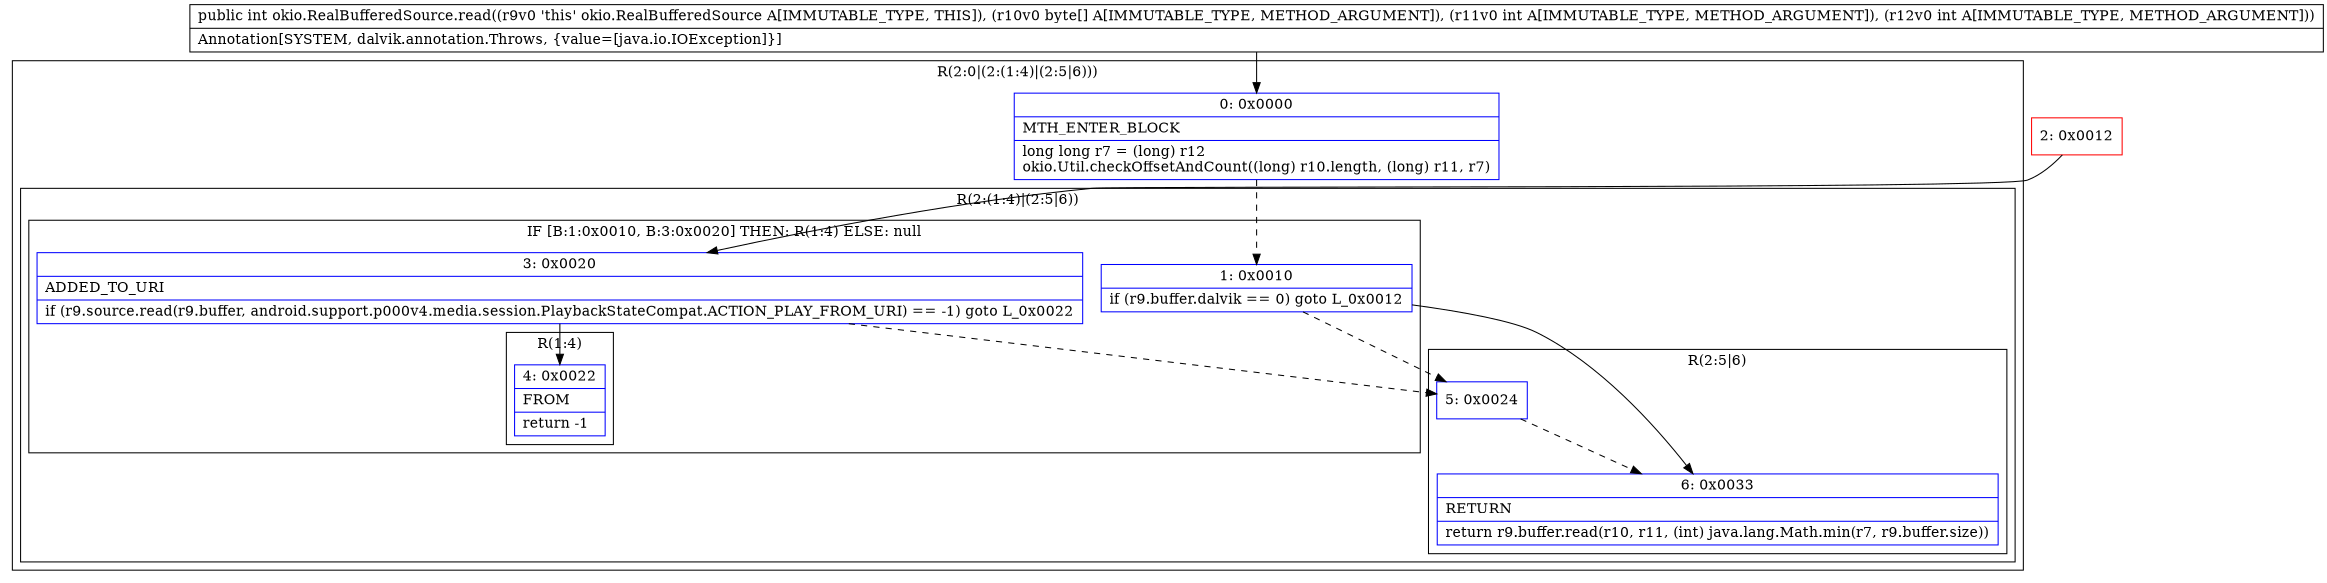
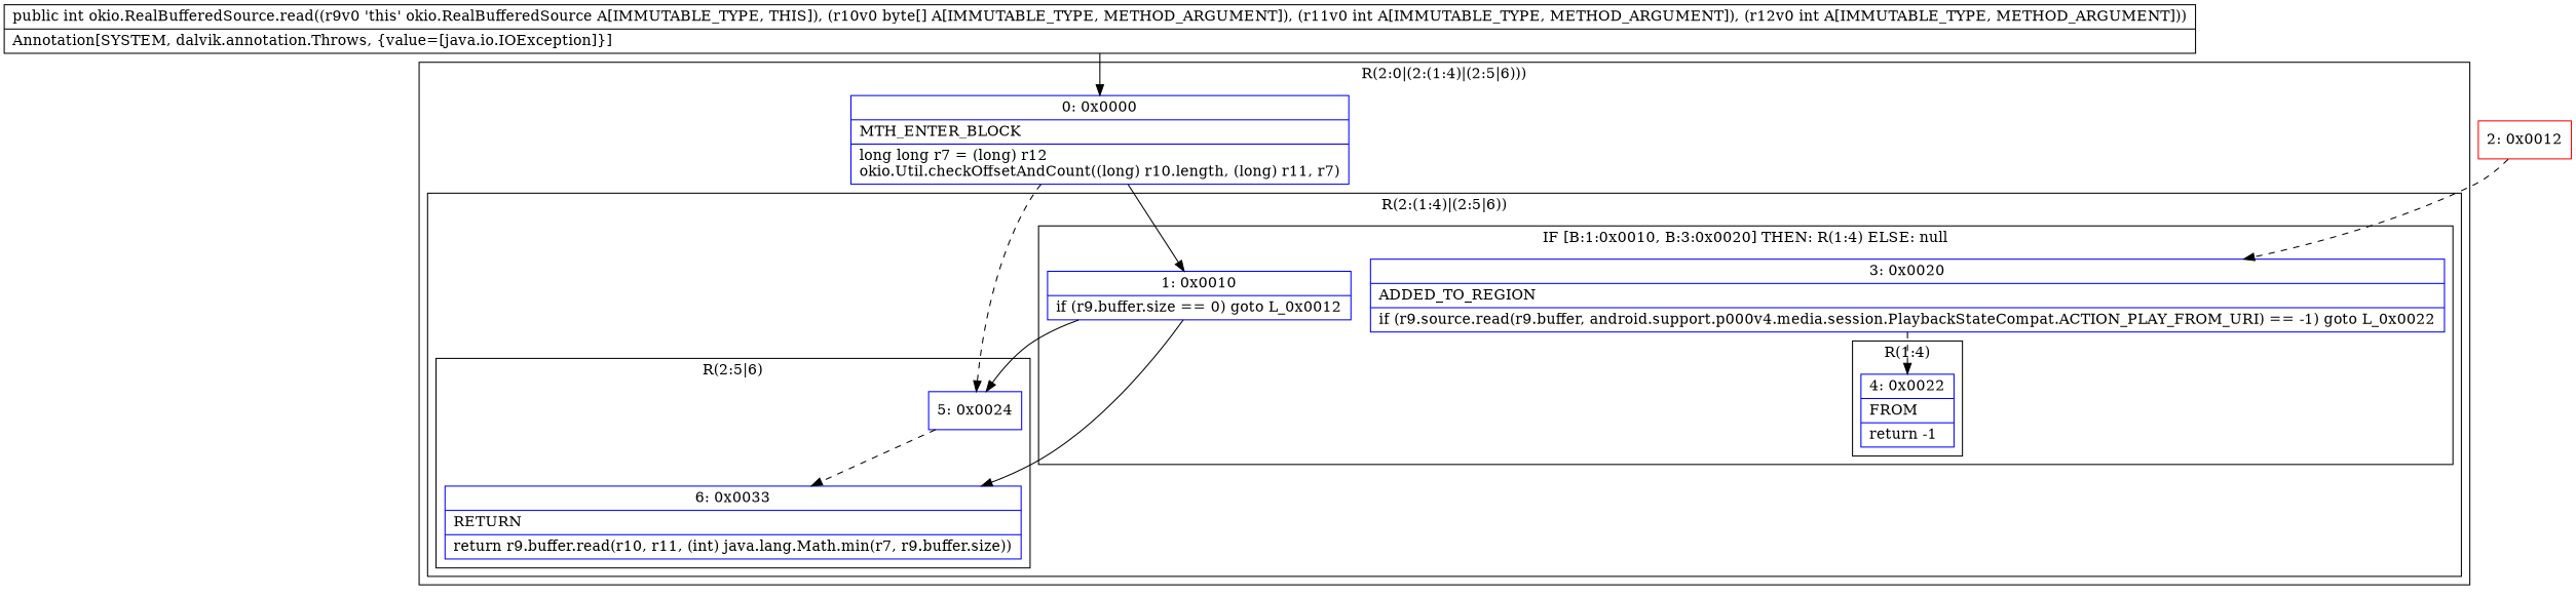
  digraph {
    fontname="DejaVu Serif"
    node [color=blue fontname="DejaVu Serif" shape=record]
    edge [fontname="DejaVu Serif"]
    n1 [label="{4\:\ 0x0022|FROM\l|return \-1\l}"]
-   n2 [label="{1\:\ 0x0010|if (r9.buffer.dalvik == 0) goto L_0x0012\l}"]
-   n3 [label="{3\:\ 0x0020|ADDED_TO_URI\l|if (r9.source.read(r9.buffer, android.support.p000v4.media.session.PlaybackStateCompat.ACTION_PLAY_FROM_URI) == \-1) goto L_0x0022\l}"]
+   n2 [label="{1\:\ 0x0010|if (r9.buffer.size == 0) goto L_0x0012\l}"]
+   n3 [label="{3\:\ 0x0020|ADDED_TO_REGION\l|if (r9.source.read(r9.buffer, android.support.p000v4.media.session.PlaybackStateCompat.ACTION_PLAY_FROM_URI) == \-1) goto L_0x0022\l}"]
    n4 [label="{5\:\ 0x0024}"]
    n5 [label="{6\:\ 0x0033|RETURN\l|return r9.buffer.read(r10, r11, (int) java.lang.Math.min(r7, r9.buffer.size))\l}"]
    n6 [label="{0\:\ 0x0000|MTH_ENTER_BLOCK\l|long long r7 = (long) r12\lokio.Util.checkOffsetAndCount((long) r10.length, (long) r11, r7)\l}"]
    n7 [color=red label="{2\:\ 0x0012}"]
    n8 [label="{public int okio.RealBufferedSource.read((r9v0 'this' okio.RealBufferedSource A[IMMUTABLE_TYPE, THIS]), (r10v0 byte[] A[IMMUTABLE_TYPE, METHOD_ARGUMENT]), (r11v0 int A[IMMUTABLE_TYPE, METHOD_ARGUMENT]), (r12v0 int A[IMMUTABLE_TYPE, METHOD_ARGUMENT]))  | Annotation[SYSTEM, dalvik.annotation.Throws, \{value=[java.io.IOException]\}]\l}" color=""]
    subgraph cluster_1 {
      label="R(2:0|(2:(1:4)|(2:5|6)))"
      n6
      subgraph cluster_2 {
        label="R(2:(1:4)|(2:5|6))"
        subgraph cluster_3 {
          label="IF [B:1:0x0010, B:3:0x0020] THEN: R(1:4) ELSE: null"
          n2
          n3
          subgraph cluster_4 {
            label="R(1:4)"
            n1
          }
        }
        subgraph cluster_5 {
          label="R(2:5|6)"
          n4
          n5
        }
      }
    }
-   n2 -> n4 [style=dashed]
+   n2 -> n4 [style=solid]
    n2 -> n5
-   n3 -> n1
-   n3 -> n4 [style=dashed]
+   n3 -> n1 [style=dashed]
+   n6 -> n4 [style=dashed]
    n4 -> n5 [style=dashed]
-   n6 -> n2 [style=dashed]
-   n7 -> n3
+   n6 -> n2
+   n7 -> n3 [style=dashed]
    n8 -> n6
  }
